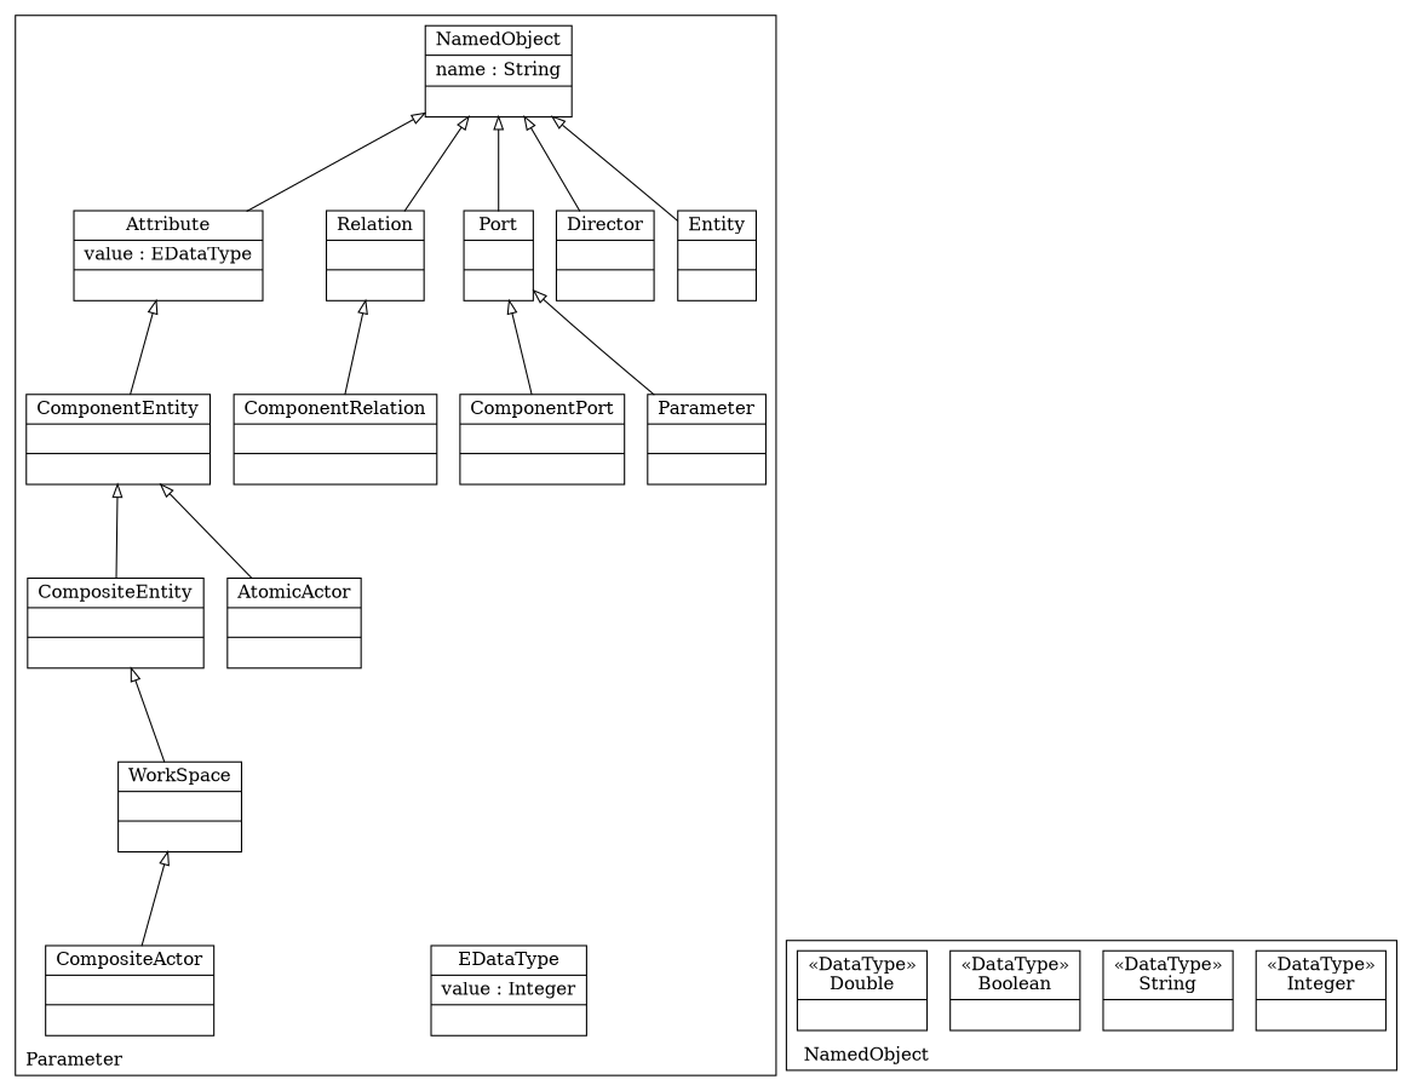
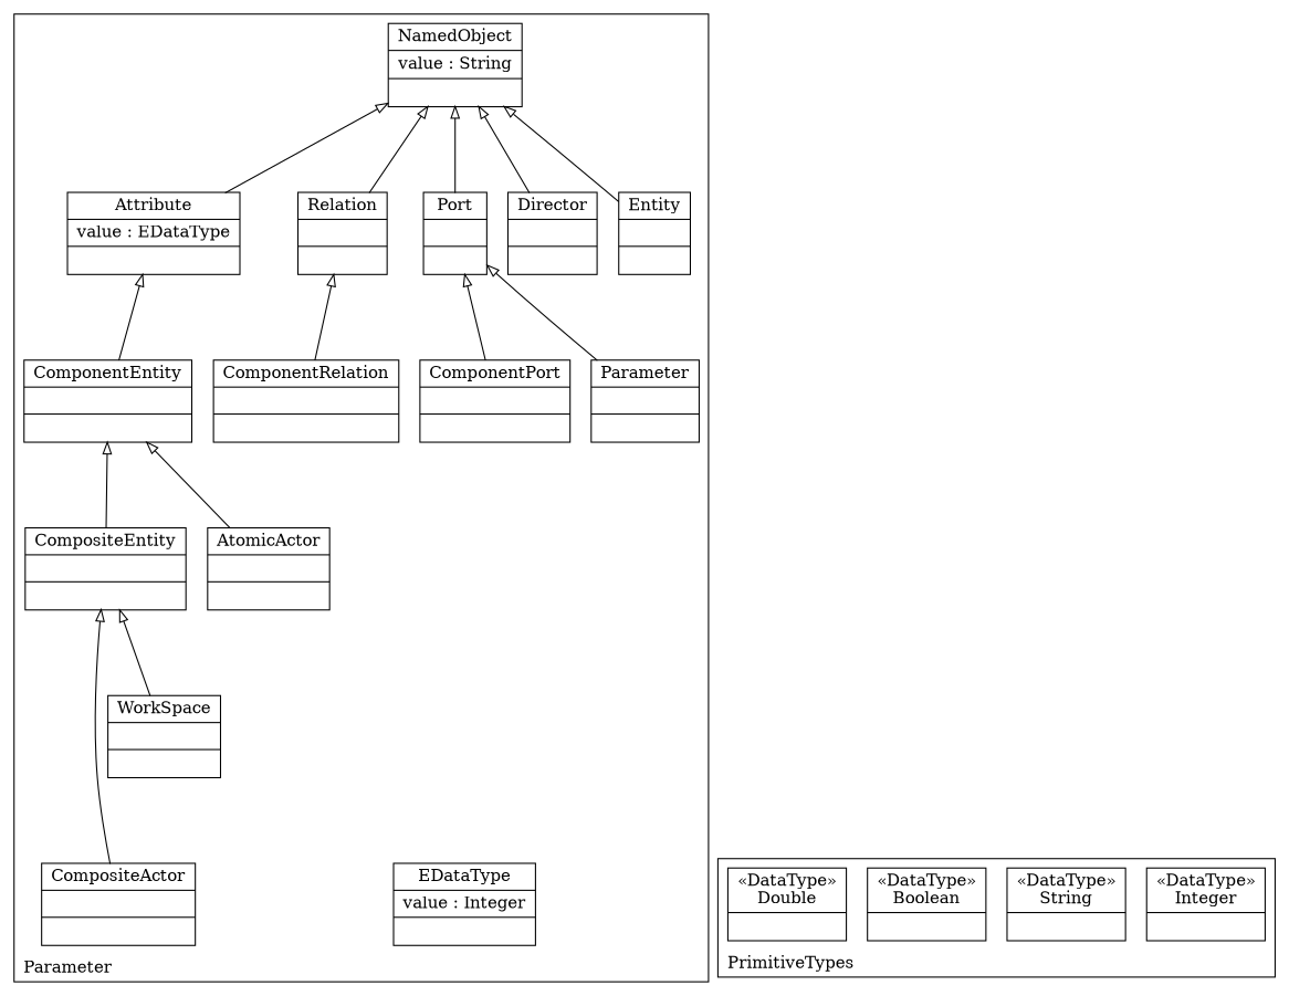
  digraph {
    compound=true
    labeljust=l
    labelloc=t
    nodeSep=0.75
    rankdir=BT
    node [shape=record]
    edge [arrowhead=onormal constraint=true group=NamedObject minlen=2]
    n1 [label="{EDataType|value : Integer| }"]
-   n2 [label="{NamedObject|name : String| }"]
+   n2 [label="{NamedObject|value : String| }"]
    n3 [label="{Attribute|value : EDataType| }"]
    n4 [label="{Entity| | }"]
    n5 [label="{Port| | }"]
    n6 [label="{Relation| | }"]
    n7 [label="{Director| | }"]
    n8 [label="{Parameter| | }"]
    n9 [label="{ComponentPort| | }"]
    n10 [label="{ComponentRelation| | }"]
    n11 [label="{ComponentEntity| | }"]
    n12 [label="{AtomicActor| | }"]
    n13 [label="{CompositeEntity| | }"]
    n14 [label="{WorkSpace| | }"]
    n15 [label="{CompositeActor| | }"]
    n16 [label="{&#171;DataType&#187;\nInteger|}"]
    n17 [label="{&#171;DataType&#187;\nString|}"]
    n18 [label="{&#171;DataType&#187;\nBoolean|}"]
    n19 [label="{&#171;DataType&#187;\nDouble|}"]
    subgraph cluster_1 {
      color=black
      label=Parameter
      n1
      n2
      n3
      n4
      n5
      n6
      n7
      n8
      n9
      n10
      n11
      n12
      n13
      n14
      n15
    }
    subgraph cluster_2 {
      color=black
-     label=NamedObject
+     label=PrimitiveTypes
      n16
      n17
      n18
      n19
    }
    n3 -> n2
    n4 -> n2
    n5 -> n2
    n6 -> n2
    n7 -> n2
    n8 -> n5 [group=Attribute]
    n9 -> n5 [group=Port]
    n10 -> n6 [group=Relation]
    n11 -> n3 [group=Attribute]
    n12 -> n11 [group=ComponentEntity]
    n13 -> n11 [group=ComponentEntity]
    n14 -> n13 [group=CompositeEntity]
-   n15 -> n14 [group=CompositeEntity]
+   n15 -> n13 [group=CompositeEntity]
  }
